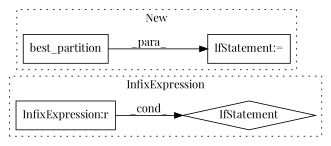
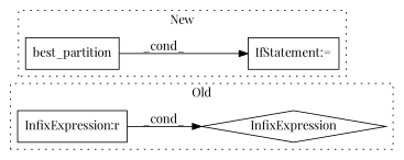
  digraph {
    fontname="Playfair Display"
    rankdir=LR
    node [fontname="Playfair Display" shape=box]
    edge [fontname="Playfair Display"]
-   n1 [a=25 l="4,2" label=IfStatement s="6938,6977" shape=diamond]
+   n1 [a=25 l="4,2" label=InfixExpression s="6938,6977" shape=diamond]
    n2 [a=27 l=3 label="InfixExpression:r" s=6970]
    n3 [a=32 l="15,1" label=best_partition s="6953,6969"]
    n4 [a=7 l=1 label="IfStatement:=" s=6942]
    subgraph cluster_1 {
-     label=InfixExpression
+     label=Old
      style=dotted
      n1
      n2
    }
    subgraph cluster_2 {
      label=New
      style=dotted
      n3
      n4
    }
    n2 -> n1 [label=_cond_]
-   n3 -> n4 [label=_para_]
+   n3 -> n4 [label=_cond_]
  }
